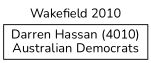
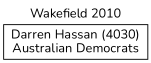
  digraph {
    label="Wakefield 2010"
    labelloc=t
    mclimit=10
    fontname=Nunito
-   n1 [label="Darren Hassan (4010)\nAustralian Democrats" shape=box fontname=Nunito]
+   n1 [label="Darren Hassan (4030)\nAustralian Democrats" shape=box fontname=Nunito]
  }
